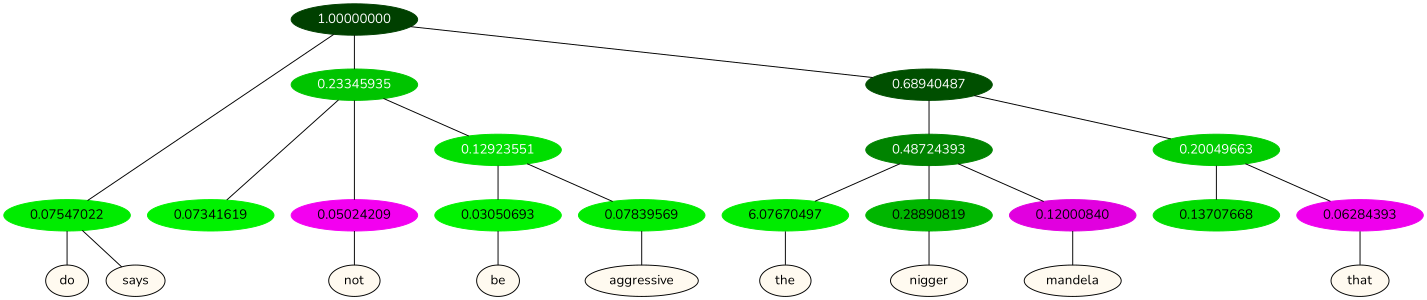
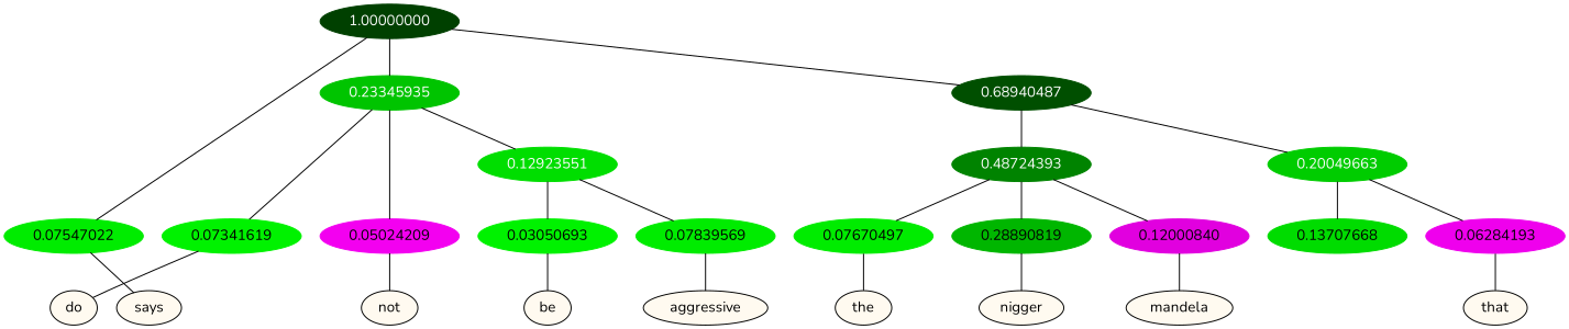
  graph {
    fontname=Nunito
    node [color=black fontname=Nunito format=png nodesep=0.001 ordering=out overlap_scaling=0.01 ranksep=0.001 style=filled fontcolor=black]
    edge [fontname=Nunito]
    n1 [fillcolor=floralwhite height=0.15 label=do style="filled,solid" width=0.15 fontcolor=""]
    n2 [fillcolor=floralwhite height=0.15 label=not style="filled,solid" width=0.15 fontcolor=""]
    n3 [fillcolor=floralwhite height=0.15 label=be style="filled,solid" width=0.15 fontcolor=""]
    n4 [fillcolor=floralwhite height=0.15 label=aggressive style="filled,solid" width=0.15 fontcolor=""]
    n5 [fillcolor=floralwhite height=0.15 label=says style="filled,solid" width=0.15 fontcolor=""]
    n6 [fillcolor=floralwhite height=0.15 label=the style="filled,solid" width=0.15 fontcolor=""]
    n7 [fillcolor=floralwhite height=0.15 label=nigger style="filled,solid" width=0.15 fontcolor=""]
    n8 [fillcolor=floralwhite height=0.15 label=mandela style="filled,solid" width=0.15 fontcolor=""]
    n9 [fillcolor=floralwhite height=0.15 label=that style="filled,solid" width=0.15 fontcolor=""]
    n10 [color="0.334 1.000 0.947" height=0.15 label=0.07341619 width=0.15]
    n11 [color="0.835 1.000 0.950" height=0.15 label=0.05024209 width=0.15]
    n12 [color="0.334 1.000 0.949" height=0.15 label=0.03050693 width=0.15]
    n13 [color="0.334 1.000 0.922" height=0.15 label=0.07839569 width=0.15]
    n14 [color="0.334 1.000 0.925" height=0.15 label=0.07547022 width=0.15]
-   n15 [color="0.334 1.000 0.923" height=0.15 label=6.07670497 width=0.15]
+   n15 [color="0.334 1.000 0.923" height=0.15 label=0.07670497 width=0.15]
    n16 [color="0.334 1.000 0.711" height=0.15 label=0.28890819 width=0.15]
    n17 [color="0.835 1.000 0.880" height=0.15 label=0.12000840 width=0.15]
    n18 [color="0.334 1.000 0.863" height=0.15 label=0.13707668 width=0.15]
-   n19 [color="0.835 1.000 0.937" height=0.15 label=0.06284393 width=0.15]
+   n19 [color="0.835 1.000 0.937" height=0.15 label=0.06284193 width=0.15]
    n20 [color="0.334 1.000 0.250" fontcolor=grey99 height=0.15 label=1.00000000 width=0.15]
    n21 [color="0.334 1.000 0.767" fontcolor=grey99 height=0.15 label=0.23345935 width=0.15]
    n22 [color="0.334 1.000 0.311" fontcolor=grey99 height=0.15 label=0.68940487 width=0.15]
    n23 [color="0.334 1.000 0.871" fontcolor=grey99 height=0.15 label=0.12923551 width=0.15]
    n24 [color="0.334 1.000 0.513" fontcolor=grey99 height=0.15 label=0.48724393 width=0.15]
    n25 [color="0.334 1.000 0.800" fontcolor=grey99 height=0.15 label=0.20049663 width=0.15]
    subgraph sub_1 {
      rank=same
      n1
      n2
      n3
      n4
      n5
      n6
      n7
      n8
      n9
    }
    subgraph sub_2 {
      rank=same
      n10
      n11
      n12
      n13
      n14
      n15
      n16
      n17
      n18
      n19
    }
-   n14 -- n1
+   n10 -- n1
    n11 -- n2
    n12 -- n3
    n13 -- n4
    n14 -- n5
    n15 -- n6
    n16 -- n7
    n17 -- n8
    n19 -- n9
    n20 -- n14
    n20 -- n21
    n20 -- n22
    n21 -- n10
    n21 -- n11
    n21 -- n23
    n22 -- n24
    n22 -- n25
    n23 -- n12
    n23 -- n13
    n24 -- n15
    n24 -- n16
    n24 -- n17
    n25 -- n18
    n25 -- n19
  }
